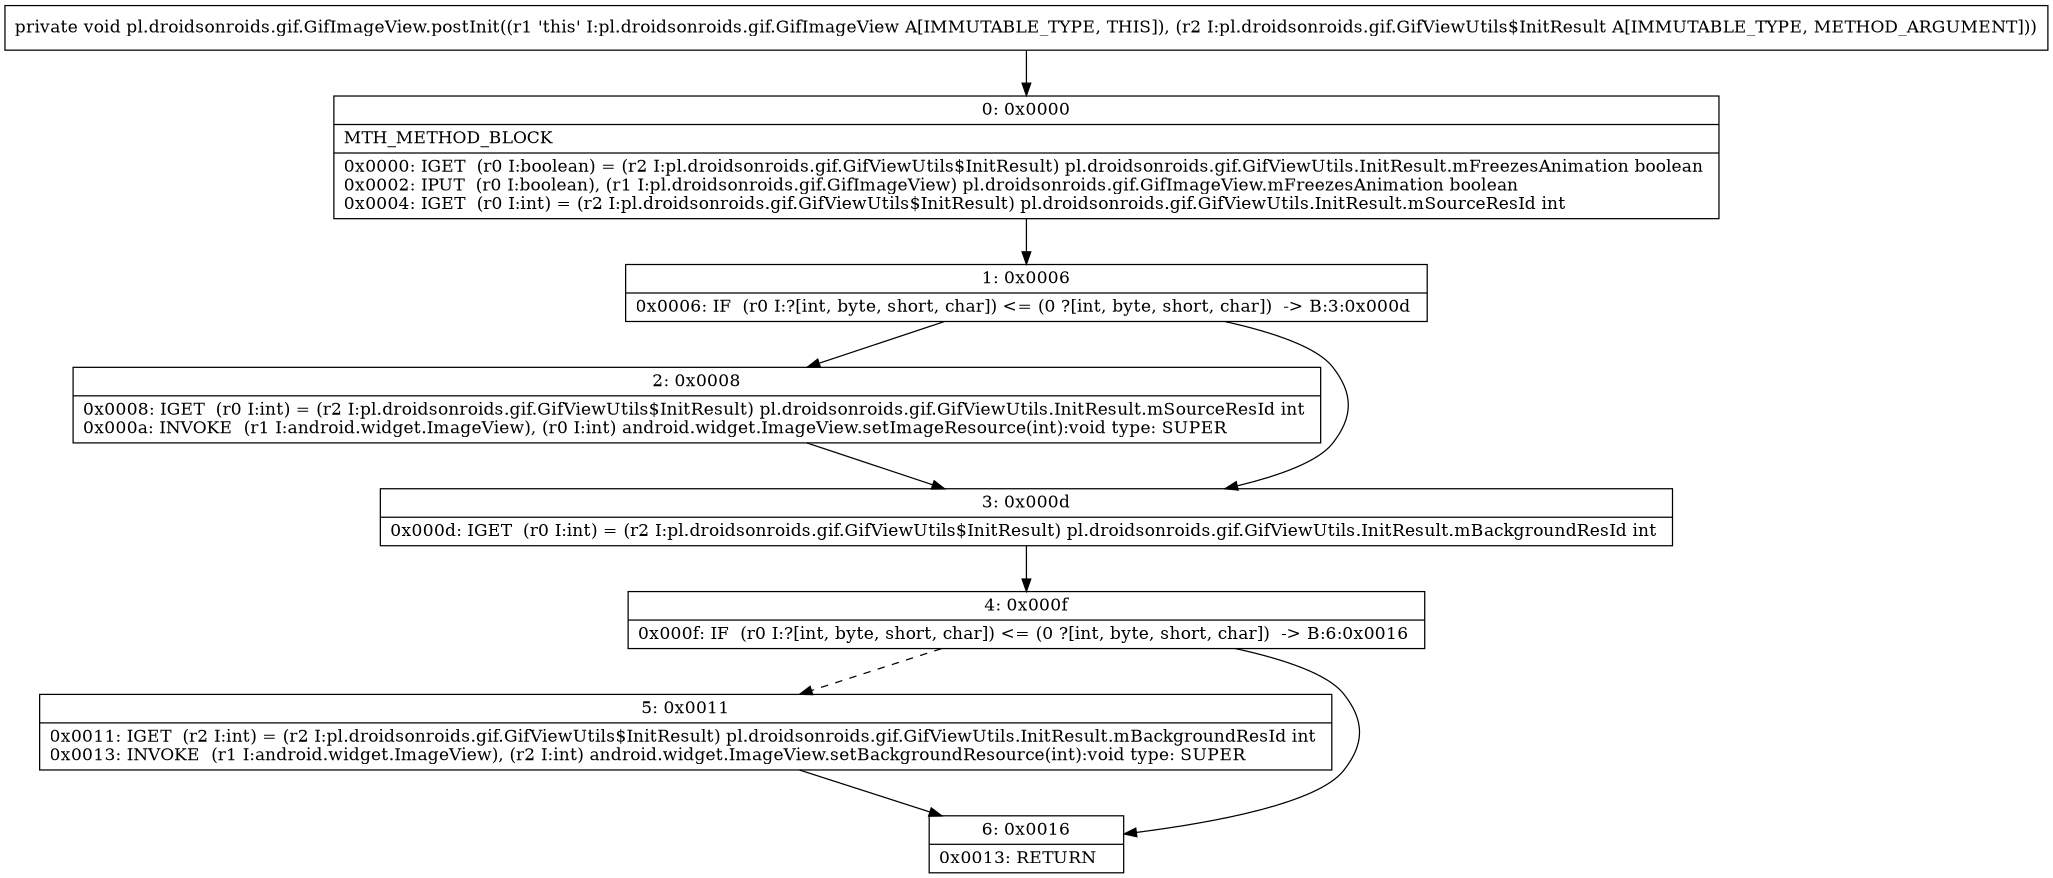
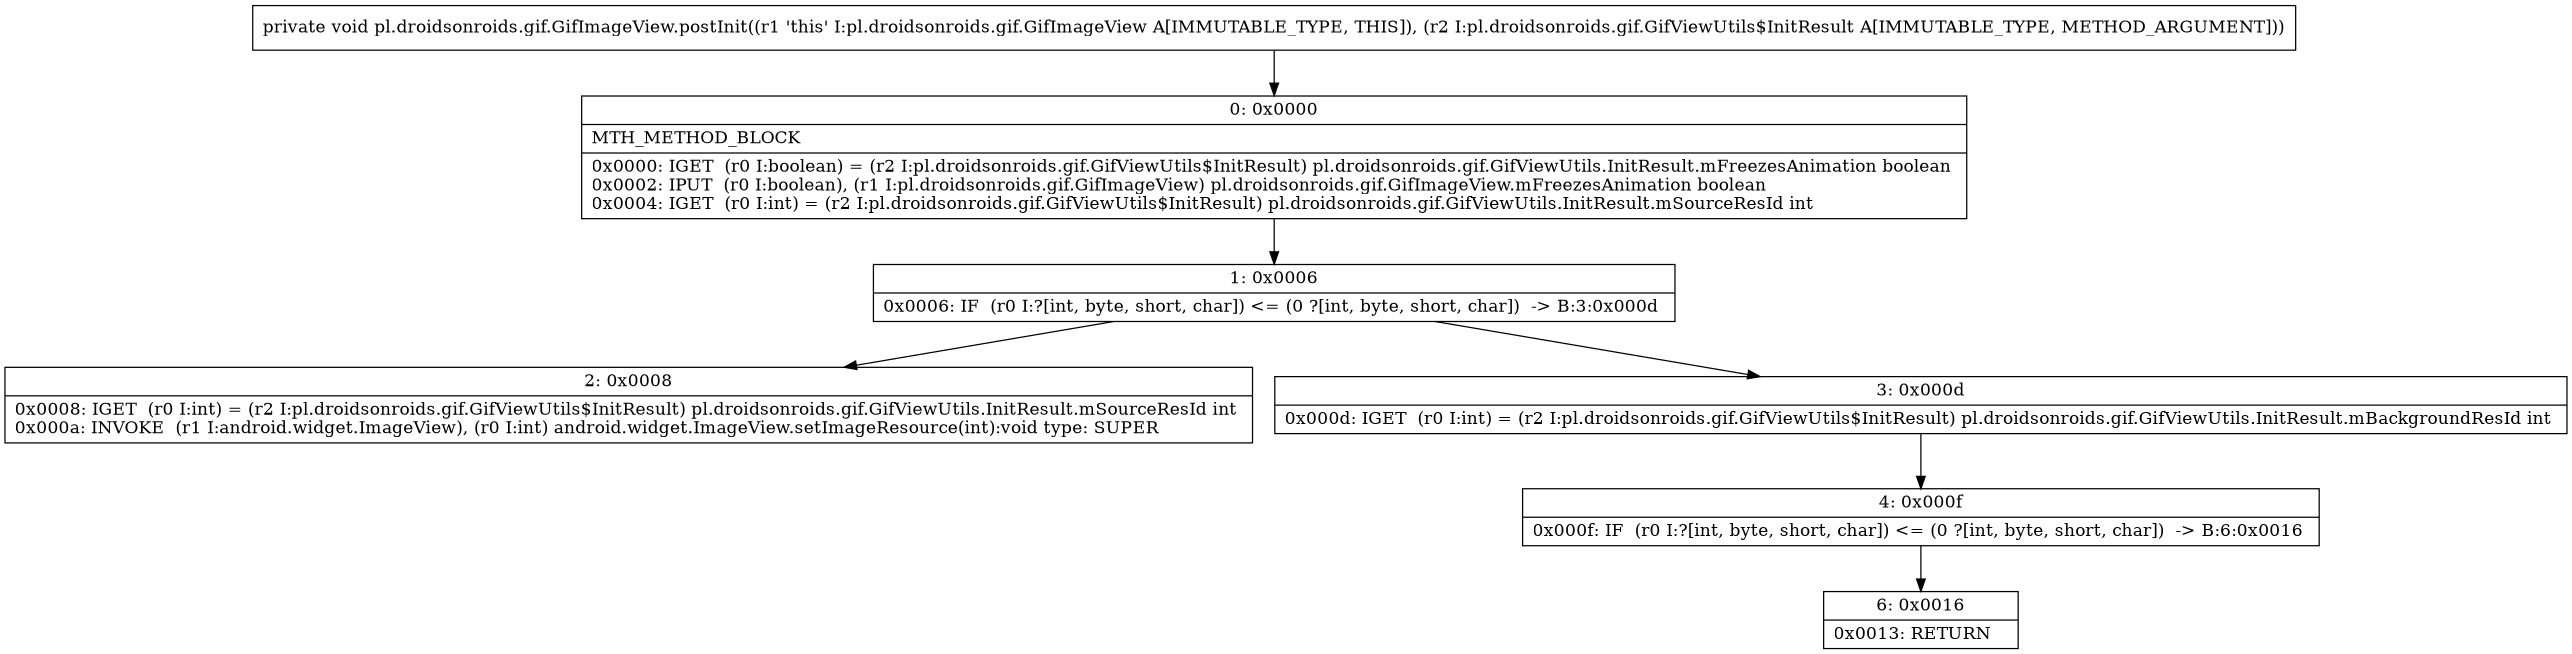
  digraph {
    node [shape=record]
    n1 [label="{0\:\ 0x0000|MTH_METHOD_BLOCK\l|0x0000: IGET  (r0 I:boolean) = (r2 I:pl.droidsonroids.gif.GifViewUtils$InitResult) pl.droidsonroids.gif.GifViewUtils.InitResult.mFreezesAnimation boolean \l0x0002: IPUT  (r0 I:boolean), (r1 I:pl.droidsonroids.gif.GifImageView) pl.droidsonroids.gif.GifImageView.mFreezesAnimation boolean \l0x0004: IGET  (r0 I:int) = (r2 I:pl.droidsonroids.gif.GifViewUtils$InitResult) pl.droidsonroids.gif.GifViewUtils.InitResult.mSourceResId int \l}"]
    n2 [label="{1\:\ 0x0006|0x0006: IF  (r0 I:?[int, byte, short, char]) \<= (0 ?[int, byte, short, char])  \-\> B:3:0x000d \l}"]
    n3 [label="{2\:\ 0x0008|0x0008: IGET  (r0 I:int) = (r2 I:pl.droidsonroids.gif.GifViewUtils$InitResult) pl.droidsonroids.gif.GifViewUtils.InitResult.mSourceResId int \l0x000a: INVOKE  (r1 I:android.widget.ImageView), (r0 I:int) android.widget.ImageView.setImageResource(int):void type: SUPER \l}"]
    n4 [label="{3\:\ 0x000d|0x000d: IGET  (r0 I:int) = (r2 I:pl.droidsonroids.gif.GifViewUtils$InitResult) pl.droidsonroids.gif.GifViewUtils.InitResult.mBackgroundResId int \l}"]
    n5 [label="{4\:\ 0x000f|0x000f: IF  (r0 I:?[int, byte, short, char]) \<= (0 ?[int, byte, short, char])  \-\> B:6:0x0016 \l}"]
-   n6 [label="{5\:\ 0x0011|0x0011: IGET  (r2 I:int) = (r2 I:pl.droidsonroids.gif.GifViewUtils$InitResult) pl.droidsonroids.gif.GifViewUtils.InitResult.mBackgroundResId int \l0x0013: INVOKE  (r1 I:android.widget.ImageView), (r2 I:int) android.widget.ImageView.setBackgroundResource(int):void type: SUPER \l}"]
    n7 [label="{6\:\ 0x0016|0x0013: RETURN   \l}"]
    n8 [label="{private void pl.droidsonroids.gif.GifImageView.postInit((r1 'this' I:pl.droidsonroids.gif.GifImageView A[IMMUTABLE_TYPE, THIS]), (r2 I:pl.droidsonroids.gif.GifViewUtils$InitResult A[IMMUTABLE_TYPE, METHOD_ARGUMENT])) }"]
    n1 -> n2
    n2 -> n3 [style=solid]
    n2 -> n4
-   n3 -> n4
    n4 -> n5
-   n5 -> n6 [style=dashed]
    n5 -> n7
-   n6 -> n7
    n8 -> n1
  }
